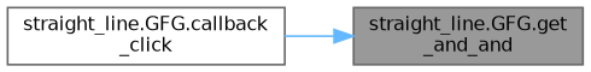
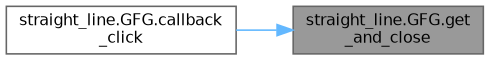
  digraph {
    rankdir=RL
    node [fontname=Helvetica fontsize=10 shape=box style=filled]
-   n1 [color=gray40 fillcolor=grey60 fontcolor=black height=0.2 label="straight_line.GFG.get\l_and_and" width=0.4]
+   n1 [color=gray40 fillcolor=grey60 fontcolor=black height=0.2 label="straight_line.GFG.get\l_and_close" width=0.4]
    n2 [color=grey40 fillcolor=white height=0.2 label="straight_line.GFG.callback\l_click" width=0.4]
    n1 -> n2 [color=steelblue1 dir=back fontname=Helvetica fontsize=10 labelfontname=Helvetica labelfontsize=10 style=solid]
  }
